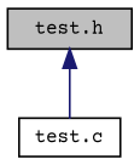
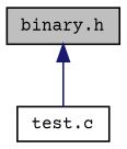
  digraph {
    fontname="Courier Prime"
    node [color=black fontname="Courier Prime" fontsize=10 shape=record style=filled]
-   n1 [fillcolor=grey75 fontcolor=black height=0.2 label="test.h" width=0.4]
+   n1 [fillcolor=grey75 fontcolor=black height=0.2 label="binary.h" width=0.4]
    n2 [fillcolor=white height=0.2 label="test.c" width=0.4]
    n1 -> n2 [color=midnightblue dir=back fontname="Courier Prime" fontsize=10 labelfontname=Helvetica labelfontsize=10 style=solid]
  }
